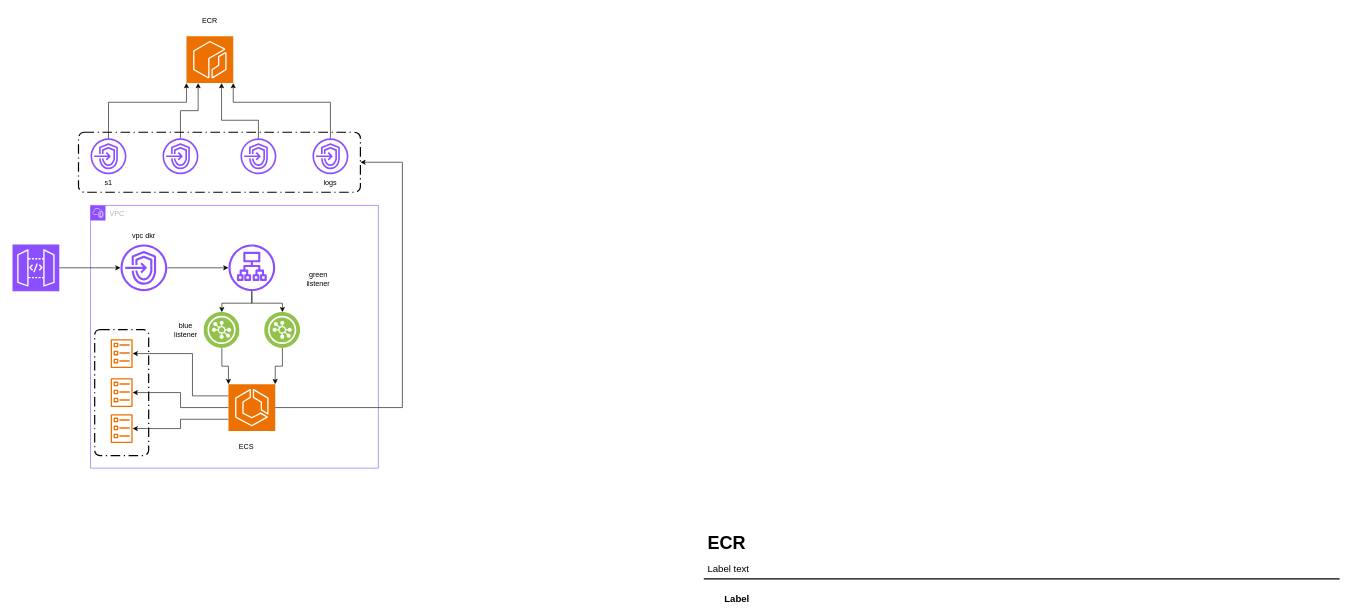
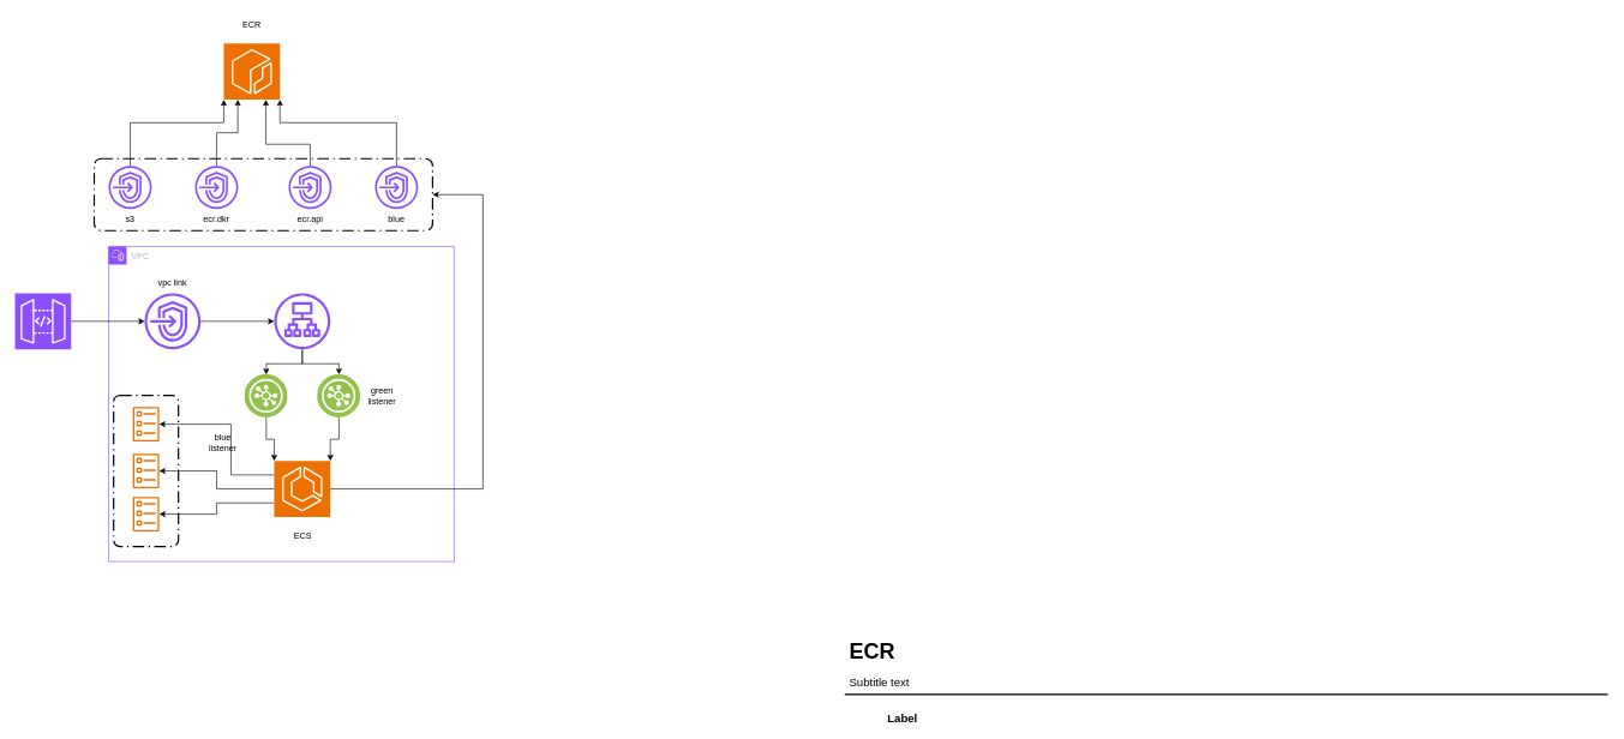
  <mxCell id="0" />
  <mxCell id="1" parent="0" />
  <mxCell id="2" value="ECR" style="text;html=1;resizable=0;points=[];autosize=1;align=left;verticalAlign=top;spacingTop=-4;fontSize=30;fontStyle=1" parent="1" vertex="1"><mxGeometry x="1176.5" y="884.5" width="90" height="40" as="geometry" /></mxCell>
- <mxCell id="3" value="Label text&lt;br style=&quot;font-size: 16px&quot;&gt;" style="text;html=1;resizable=0;points=[];autosize=1;align=left;verticalAlign=top;spacingTop=-4;fontSize=16;" parent="1" vertex="1"><mxGeometry x="1176.5" y="934.5" width="100" height="20" as="geometry" /></mxCell>
- <mxCell id="4" value="Label" style="text;html=1;resizable=0;points=[];autosize=1;align=left;verticalAlign=top;spacingTop=-4;fontSize=16;fontStyle=1" parent="1" vertex="1"><mxGeometry x="1204.5" y="984.5" width="50" height="20" as="geometry" /></mxCell>
+ <mxCell id="3" value="Subtitle text&lt;br style=&quot;font-size: 16px&quot;&gt;" style="text;html=1;resizable=0;points=[];autosize=1;align=left;verticalAlign=top;spacingTop=-4;fontSize=16;" parent="1" vertex="1"><mxGeometry x="1176.5" y="934.5" width="100" height="20" as="geometry" /></mxCell>
+ <mxCell id="4" value="Label" style="text;html=1;resizable=0;points=[];autosize=1;align=left;verticalAlign=top;spacingTop=-4;fontSize=16;fontStyle=1" parent="1" vertex="1"><mxGeometry x="1229.5" y="984.5" width="50" height="20" as="geometry" /></mxCell>
  <mxCell id="5" value="" style="line;strokeWidth=2;html=1;fontSize=14;" parent="1" vertex="1"><mxGeometry x="1172.5" y="959.5" width="1060" height="10" as="geometry" /></mxCell>
  <mxCell id="6" value="" style="sketch=0;points=[[0,0,0],[0.25,0,0],[0.5,0,0],[0.75,0,0],[1,0,0],[0,1,0],[0.25,1,0],[0.5,1,0],[0.75,1,0],[1,1,0],[0,0.25,0],[0,0.5,0],[0,0.75,0],[1,0.25,0],[1,0.5,0],[1,0.75,0]];outlineConnect=0;fontColor=#232F3E;fillColor=#ED7100;strokeColor=#ffffff;dashed=0;verticalLabelPosition=bottom;verticalAlign=top;align=center;html=1;fontSize=12;fontStyle=0;aspect=fixed;shape=mxgraph.aws4.resourceIcon;resIcon=mxgraph.aws4.ecr;" parent="1" vertex="1"><mxGeometry x="310" y="60" width="78" height="78" as="geometry" /></mxCell>
  <mxCell id="7" value="" style="sketch=0;outlineConnect=0;fontColor=#232F3E;gradientColor=none;fillColor=#8C4FFF;strokeColor=none;dashed=0;verticalLabelPosition=bottom;verticalAlign=top;align=center;html=1;fontSize=12;fontStyle=0;aspect=fixed;pointerEvents=1;shape=mxgraph.aws4.endpoints;direction=east;" parent="1" vertex="1"><mxGeometry x="150" y="230" width="60" height="60" as="geometry" /></mxCell>
  <mxCell id="8" value="VPC" style="points=[[0,0],[0.25,0],[0.5,0],[0.75,0],[1,0],[1,0.25],[1,0.5],[1,0.75],[1,1],[0.75,1],[0.5,1],[0.25,1],[0,1],[0,0.75],[0,0.5],[0,0.25]];outlineConnect=0;gradientColor=none;html=1;whiteSpace=wrap;fontSize=12;fontStyle=0;container=1;pointerEvents=0;collapsible=0;recursiveResize=0;shape=mxgraph.aws4.group;grIcon=mxgraph.aws4.group_vpc2;strokeColor=#8C4FFF;fillColor=none;verticalAlign=top;align=left;spacingLeft=30;fontColor=#AAB7B8;dashed=0;" parent="1" vertex="1"><mxGeometry x="150" y="342" width="480" height="438" as="geometry" /></mxCell>
  <mxCell id="9" style="edgeStyle=orthogonalEdgeStyle;rounded=0;orthogonalLoop=1;jettySize=auto;html=1;" edge="1" parent="8" source="10" target="18"><mxGeometry relative="1" as="geometry" /></mxCell>
  <mxCell id="10" value="" style="sketch=0;outlineConnect=0;fontColor=#232F3E;gradientColor=none;fillColor=#8C4FFF;strokeColor=none;dashed=0;verticalLabelPosition=bottom;verticalAlign=top;align=center;html=1;fontSize=12;fontStyle=0;aspect=fixed;pointerEvents=1;shape=mxgraph.aws4.endpoints;" vertex="1" parent="8"><mxGeometry x="50" y="65" width="78" height="78" as="geometry" /></mxCell>
- <mxCell id="11" value="&lt;div&gt;vpc dkr&lt;/div&gt;" style="text;strokeColor=none;align=center;fillColor=none;html=1;verticalAlign=middle;whiteSpace=wrap;rounded=0;" vertex="1" parent="8"><mxGeometry x="59" y="35" width="60" height="30" as="geometry" /></mxCell>
+ <mxCell id="11" value="&lt;div&gt;vpc link&lt;/div&gt;" style="text;strokeColor=none;align=center;fillColor=none;html=1;verticalAlign=middle;whiteSpace=wrap;rounded=0;" vertex="1" parent="8"><mxGeometry x="59" y="35" width="60" height="30" as="geometry" /></mxCell>
  <mxCell id="12" style="edgeStyle=orthogonalEdgeStyle;rounded=0;orthogonalLoop=1;jettySize=auto;html=1;exitX=0;exitY=0.5;exitDx=0;exitDy=0;exitPerimeter=0;" edge="1" parent="8" source="15" target="27"><mxGeometry relative="1" as="geometry" /></mxCell>
  <mxCell id="13" style="edgeStyle=orthogonalEdgeStyle;rounded=0;orthogonalLoop=1;jettySize=auto;html=1;exitX=0;exitY=0.75;exitDx=0;exitDy=0;exitPerimeter=0;" edge="1" parent="8" source="15" target="28"><mxGeometry relative="1" as="geometry" /></mxCell>
  <mxCell id="14" style="edgeStyle=orthogonalEdgeStyle;rounded=0;orthogonalLoop=1;jettySize=auto;html=1;exitX=0;exitY=0.25;exitDx=0;exitDy=0;exitPerimeter=0;" edge="1" parent="8" source="15" target="26"><mxGeometry relative="1" as="geometry"><Array as="points"><mxPoint x="170" y="318" /><mxPoint x="170" y="247" /></Array></mxGeometry></mxCell>
  <mxCell id="15" value="" style="sketch=0;points=[[0,0,0],[0.25,0,0],[0.5,0,0],[0.75,0,0],[1,0,0],[0,1,0],[0.25,1,0],[0.5,1,0],[0.75,1,0],[1,1,0],[0,0.25,0],[0,0.5,0],[0,0.75,0],[1,0.25,0],[1,0.5,0],[1,0.75,0]];outlineConnect=0;fontColor=#232F3E;fillColor=#ED7100;strokeColor=#ffffff;dashed=0;verticalLabelPosition=bottom;verticalAlign=top;align=center;html=1;fontSize=12;fontStyle=0;aspect=fixed;shape=mxgraph.aws4.resourceIcon;resIcon=mxgraph.aws4.ecs;" vertex="1" parent="8"><mxGeometry x="230" y="298" width="78" height="78" as="geometry" /></mxCell>
  <mxCell id="16" style="edgeStyle=orthogonalEdgeStyle;rounded=0;orthogonalLoop=1;jettySize=auto;html=1;entryX=0.5;entryY=0;entryDx=0;entryDy=0;" edge="1" parent="8" source="18" target="19"><mxGeometry relative="1" as="geometry" /></mxCell>
  <mxCell id="17" style="edgeStyle=orthogonalEdgeStyle;rounded=0;orthogonalLoop=1;jettySize=auto;html=1;entryX=0.5;entryY=0;entryDx=0;entryDy=0;" edge="1" parent="8" source="18" target="20"><mxGeometry relative="1" as="geometry" /></mxCell>
  <mxCell id="18" value="" style="sketch=0;outlineConnect=0;fontColor=#232F3E;gradientColor=none;fillColor=#8C4FFF;strokeColor=none;dashed=0;verticalLabelPosition=bottom;verticalAlign=top;align=center;html=1;fontSize=12;fontStyle=0;aspect=fixed;pointerEvents=1;shape=mxgraph.aws4.application_load_balancer;" vertex="1" parent="8"><mxGeometry x="230" y="65" width="78" height="78" as="geometry" /></mxCell>
  <mxCell id="19" value="" style="image;aspect=fixed;perimeter=ellipsePerimeter;html=1;align=center;shadow=0;dashed=0;fontColor=#4277BB;labelBackgroundColor=default;fontSize=12;spacingTop=3;image=img/lib/ibm/vpc/LoadBalancerListener.svg;" vertex="1" parent="8"><mxGeometry x="189" y="178" width="60" height="60" as="geometry" /></mxCell>
  <mxCell id="20" value="" style="image;aspect=fixed;perimeter=ellipsePerimeter;html=1;align=center;shadow=0;dashed=0;fontColor=#4277BB;labelBackgroundColor=default;fontSize=12;spacingTop=3;image=img/lib/ibm/vpc/LoadBalancerListener.svg;" vertex="1" parent="8"><mxGeometry x="290" y="178" width="60" height="60" as="geometry" /></mxCell>
- <mxCell id="21" value="green&lt;br&gt;listener" style="text;strokeColor=none;align=center;fillColor=none;html=1;verticalAlign=middle;whiteSpace=wrap;rounded=0;" vertex="1" parent="8"><mxGeometry x="350" y="108" width="60" height="30" as="geometry" /></mxCell>
- <mxCell id="22" value="blue&lt;br&gt;listener" style="text;strokeColor=none;align=center;fillColor=none;html=1;verticalAlign=middle;whiteSpace=wrap;rounded=0;" vertex="1" parent="8"><mxGeometry x="129" y="193" width="60" height="30" as="geometry" /></mxCell>
+ <mxCell id="21" value="green&lt;br&gt;listener" style="text;strokeColor=none;align=center;fillColor=none;html=1;verticalAlign=middle;whiteSpace=wrap;rounded=0;" vertex="1" parent="8"><mxGeometry x="350" y="193" width="60" height="30" as="geometry" /></mxCell>
+ <mxCell id="22" value="blue&lt;br&gt;listener" style="text;strokeColor=none;align=center;fillColor=none;html=1;verticalAlign=middle;whiteSpace=wrap;rounded=0;" vertex="1" parent="8"><mxGeometry x="129" y="258" width="60" height="30" as="geometry" /></mxCell>
  <mxCell id="23" style="edgeStyle=orthogonalEdgeStyle;rounded=0;orthogonalLoop=1;jettySize=auto;html=1;entryX=0;entryY=0;entryDx=0;entryDy=0;entryPerimeter=0;" edge="1" parent="8" source="19" target="15"><mxGeometry relative="1" as="geometry" /></mxCell>
  <mxCell id="24" style="edgeStyle=orthogonalEdgeStyle;rounded=0;orthogonalLoop=1;jettySize=auto;html=1;entryX=1;entryY=0;entryDx=0;entryDy=0;entryPerimeter=0;" edge="1" parent="8" source="20" target="15"><mxGeometry relative="1" as="geometry" /></mxCell>
- <mxCell id="25" value="ECS" style="text;strokeColor=none;align=center;fillColor=none;html=1;verticalAlign=middle;whiteSpace=wrap;rounded=0;" vertex="1" parent="8"><mxGeometry x="229.5" y="388" width="60" height="30" as="geometry" /></mxCell>
+ <mxCell id="25" value="ECS" style="text;strokeColor=none;align=center;fillColor=none;html=1;verticalAlign=middle;whiteSpace=wrap;rounded=0;" vertex="1" parent="8"><mxGeometry x="239.5" y="388" width="60" height="30" as="geometry" /></mxCell>
  <mxCell id="26" value="" style="sketch=0;outlineConnect=0;fontColor=#232F3E;gradientColor=none;fillColor=#ED7100;strokeColor=none;dashed=0;verticalLabelPosition=bottom;verticalAlign=top;align=center;html=1;fontSize=12;fontStyle=0;aspect=fixed;pointerEvents=1;shape=mxgraph.aws4.ecs_task;" vertex="1" parent="8"><mxGeometry x="33.5" y="223" width="37" height="48" as="geometry" /></mxCell>
  <mxCell id="27" value="" style="sketch=0;outlineConnect=0;fontColor=#232F3E;gradientColor=none;fillColor=#ED7100;strokeColor=none;dashed=0;verticalLabelPosition=bottom;verticalAlign=top;align=center;html=1;fontSize=12;fontStyle=0;aspect=fixed;pointerEvents=1;shape=mxgraph.aws4.ecs_task;" vertex="1" parent="8"><mxGeometry x="33.5" y="288" width="37" height="48" as="geometry" /></mxCell>
  <mxCell id="28" value="" style="sketch=0;outlineConnect=0;fontColor=#232F3E;gradientColor=none;fillColor=#ED7100;strokeColor=none;dashed=0;verticalLabelPosition=bottom;verticalAlign=top;align=center;html=1;fontSize=12;fontStyle=0;aspect=fixed;pointerEvents=1;shape=mxgraph.aws4.ecs_task;" vertex="1" parent="8"><mxGeometry x="33.5" y="348" width="37" height="48" as="geometry" /></mxCell>
  <mxCell id="29" value="" style="rounded=1;arcSize=10;dashed=1;fillColor=none;gradientColor=none;dashPattern=8 3 1 3;strokeWidth=2;" vertex="1" parent="8"><mxGeometry x="7" y="207" width="90" height="210" as="geometry" /></mxCell>
  <mxCell id="30" value="ECR" style="text;strokeColor=none;align=center;fillColor=none;html=1;verticalAlign=middle;whiteSpace=wrap;rounded=0;" parent="1" vertex="1"><mxGeometry x="319" y="20" width="60" height="30" as="geometry" /></mxCell>
  <mxCell id="31" style="edgeStyle=orthogonalEdgeStyle;rounded=0;orthogonalLoop=1;jettySize=auto;html=1;" edge="1" parent="1" source="32" target="10"><mxGeometry relative="1" as="geometry" /></mxCell>
  <mxCell id="32" value="" style="sketch=0;points=[[0,0,0],[0.25,0,0],[0.5,0,0],[0.75,0,0],[1,0,0],[0,1,0],[0.25,1,0],[0.5,1,0],[0.75,1,0],[1,1,0],[0,0.25,0],[0,0.5,0],[0,0.75,0],[1,0.25,0],[1,0.5,0],[1,0.75,0]];outlineConnect=0;fontColor=#232F3E;fillColor=#8C4FFF;strokeColor=#ffffff;dashed=0;verticalLabelPosition=bottom;verticalAlign=top;align=center;html=1;fontSize=12;fontStyle=0;aspect=fixed;shape=mxgraph.aws4.resourceIcon;resIcon=mxgraph.aws4.api_gateway;" parent="1" vertex="1"><mxGeometry x="20" y="407" width="78" height="78" as="geometry" /></mxCell>
+ <mxCell id="33" value="ecr.api" style="text;strokeColor=none;align=center;fillColor=none;html=1;verticalAlign=middle;whiteSpace=wrap;rounded=0;" parent="1" vertex="1"><mxGeometry x="400" y="290" width="60" height="30" as="geometry" /></mxCell>
+ <mxCell id="34" value="ecr.dkr" style="text;strokeColor=none;align=center;fillColor=none;html=1;verticalAlign=middle;whiteSpace=wrap;rounded=0;" parent="1" vertex="1"><mxGeometry x="270" y="290" width="60" height="30" as="geometry" /></mxCell>
  <mxCell id="35" style="edgeStyle=orthogonalEdgeStyle;rounded=0;orthogonalLoop=1;jettySize=auto;html=1;entryX=0.25;entryY=1;entryDx=0;entryDy=0;entryPerimeter=0;" parent="1" source="36" edge="1" target="6"><mxGeometry relative="1" as="geometry"><mxPoint x="330" y="180" as="targetPoint" /></mxGeometry></mxCell>
  <mxCell id="36" value="" style="sketch=0;outlineConnect=0;fontColor=#232F3E;gradientColor=none;fillColor=#8C4FFF;strokeColor=none;dashed=0;verticalLabelPosition=bottom;verticalAlign=top;align=center;html=1;fontSize=12;fontStyle=0;aspect=fixed;pointerEvents=1;shape=mxgraph.aws4.endpoints;direction=east;" parent="1" vertex="1"><mxGeometry x="270" y="230" width="60" height="60" as="geometry" /></mxCell>
  <mxCell id="37" value="" style="sketch=0;outlineConnect=0;fontColor=#232F3E;gradientColor=none;fillColor=#8C4FFF;strokeColor=none;dashed=0;verticalLabelPosition=bottom;verticalAlign=top;align=center;html=1;fontSize=12;fontStyle=0;aspect=fixed;pointerEvents=1;shape=mxgraph.aws4.endpoints;direction=east;" parent="1" vertex="1"><mxGeometry x="400" y="230" width="60" height="60" as="geometry" /></mxCell>
  <mxCell id="38" value="" style="sketch=0;outlineConnect=0;fontColor=#232F3E;gradientColor=none;fillColor=#8C4FFF;strokeColor=none;dashed=0;verticalLabelPosition=bottom;verticalAlign=top;align=center;html=1;fontSize=12;fontStyle=0;aspect=fixed;pointerEvents=1;shape=mxgraph.aws4.endpoints;direction=east;" parent="1" vertex="1"><mxGeometry x="520" y="230" width="60" height="60" as="geometry" /></mxCell>
  <mxCell id="39" style="edgeStyle=orthogonalEdgeStyle;rounded=0;orthogonalLoop=1;jettySize=auto;html=1;entryX=0;entryY=1;entryDx=0;entryDy=0;entryPerimeter=0;" parent="1" source="7" target="6" edge="1"><mxGeometry relative="1" as="geometry"><Array as="points"><mxPoint x="180" y="170" /><mxPoint x="310" y="170" /></Array></mxGeometry></mxCell>
  <mxCell id="40" style="edgeStyle=orthogonalEdgeStyle;rounded=0;orthogonalLoop=1;jettySize=auto;html=1;entryX=0.75;entryY=1;entryDx=0;entryDy=0;entryPerimeter=0;" parent="1" source="37" target="6" edge="1"><mxGeometry relative="1" as="geometry"><Array as="points"><mxPoint x="430" y="200" /><mxPoint x="369" y="200" /></Array></mxGeometry></mxCell>
  <mxCell id="41" style="edgeStyle=orthogonalEdgeStyle;rounded=0;orthogonalLoop=1;jettySize=auto;html=1;entryX=1;entryY=1;entryDx=0;entryDy=0;entryPerimeter=0;" parent="1" source="38" target="6" edge="1"><mxGeometry relative="1" as="geometry"><Array as="points"><mxPoint x="550" y="170" /><mxPoint x="388" y="170" /></Array></mxGeometry></mxCell>
- <mxCell id="42" value="s1" style="text;strokeColor=none;align=center;fillColor=none;html=1;verticalAlign=middle;whiteSpace=wrap;rounded=0;" parent="1" vertex="1"><mxGeometry x="150" y="290" width="60" height="30" as="geometry" /></mxCell>
+ <mxCell id="42" value="s3" style="text;strokeColor=none;align=center;fillColor=none;html=1;verticalAlign=middle;whiteSpace=wrap;rounded=0;" parent="1" vertex="1"><mxGeometry x="150" y="290" width="60" height="30" as="geometry" /></mxCell>
  <mxCell id="43" value="" style="rounded=1;arcSize=10;dashed=1;fillColor=none;gradientColor=none;dashPattern=8 3 1 3;strokeWidth=2;" vertex="1" parent="1"><mxGeometry x="130" y="220" width="470" height="100" as="geometry" /></mxCell>
- <mxCell id="44" value="&lt;div&gt;logs&lt;/div&gt;" style="text;strokeColor=none;align=center;fillColor=none;html=1;verticalAlign=middle;whiteSpace=wrap;rounded=0;" parent="1" vertex="1"><mxGeometry x="520" y="290" width="60" height="30" as="geometry" /></mxCell>
+ <mxCell id="44" value="&lt;div&gt;blue&lt;/div&gt;" style="text;strokeColor=none;align=center;fillColor=none;html=1;verticalAlign=middle;whiteSpace=wrap;rounded=0;" parent="1" vertex="1"><mxGeometry x="520" y="290" width="60" height="30" as="geometry" /></mxCell>
  <mxCell id="45" style="edgeStyle=orthogonalEdgeStyle;rounded=0;orthogonalLoop=1;jettySize=auto;html=1;exitX=0.5;exitY=1;exitDx=0;exitDy=0;" parent="1" source="44" target="44" edge="1"><mxGeometry relative="1" as="geometry" /></mxCell>
  <mxCell id="46" style="edgeStyle=orthogonalEdgeStyle;rounded=0;orthogonalLoop=1;jettySize=auto;html=1;entryX=1;entryY=0.5;entryDx=0;entryDy=0;" edge="1" parent="1" source="15" target="43"><mxGeometry relative="1" as="geometry"><Array as="points"><mxPoint x="670" y="679" /><mxPoint x="670" y="270" /></Array></mxGeometry></mxCell>
